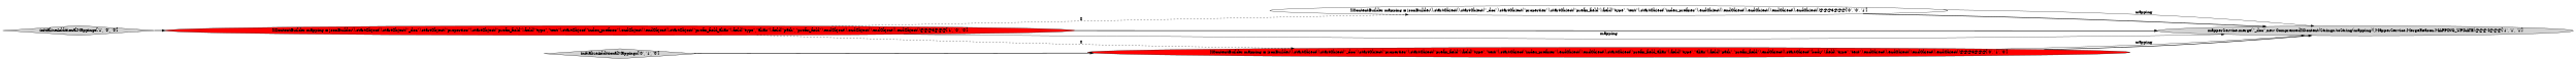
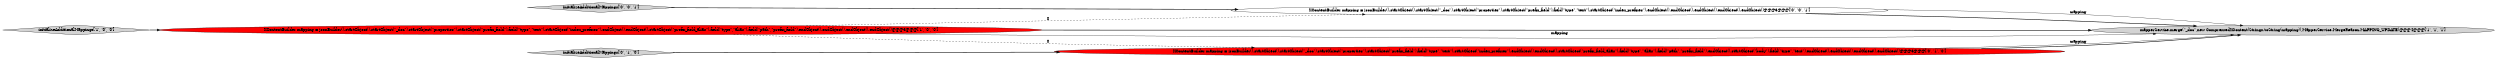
  digraph {
    rankdir=LR
    node [fillcolor=lightgray shape=ellipse style=filled]
    edge [style=bold]
+   n1 [label="initializeAdditionalMappings['0', '0', '1']" shape=diamond]
    n2 [fillcolor=white label="XContentBuilder mapping = jsonBuilder().startObject().startObject(\"_doc\").startObject(\"properties\").startObject(\"prefix_field\").field(\"type\",\"text\").startObject(\"index_prefixes\").endObject().endObject().endObject().endObject().endObject()@@@3@@@['0', '0', '1']"]
    n3 [label="mapperService.merge(\"_doc\",new CompressedXContent(Strings.toString(mapping)),MapperService.MergeReason.MAPPING_UPDATE)@@@4@@@['1', '1', '1']"]
    n4 [fillcolor=red label="XContentBuilder mapping = jsonBuilder().startObject().startObject(\"_doc\").startObject(\"properties\").startObject(\"prefix_field\").field(\"type\",\"text\").startObject(\"index_prefixes\").endObject().endObject().startObject(\"prefix_field_alias\").field(\"type\",\"alias\").field(\"path\",\"prefix_field\").endObject().startObject(\"body\").field(\"type\",\"text\").endObject().endObject().endObject().endObject()@@@3@@@['0', '1', '0']"]
    n5 [fillcolor=red label="XContentBuilder mapping = jsonBuilder().startObject().startObject(\"_doc\").startObject(\"properties\").startObject(\"prefix_field\").field(\"type\",\"text\").startObject(\"index_prefixes\").endObject().endObject().startObject(\"prefix_field_alias\").field(\"type\",\"alias\").field(\"path\",\"prefix_field\").endObject().endObject().endObject().endObject()@@@3@@@['1', '0', '0']"]
    n6 [label="initializeAdditionalMappings['1', '0', '0']" shape=diamond]
    n7 [label="initializeAdditionalMappings['0', '1', '0']" shape=diamond]
+   n1 -> n2
    n2 -> n3 [label=mapping style=solid]
    n2 -> n3
    n4 -> n3 [label=mapping style=solid]
    n4 -> n3
    n5 -> n2 [label=0 style=dashed]
    n5 -> n3
    n5 -> n3 [label=mapping style=solid]
    n5 -> n4 [label=0 style=dashed]
    n6 -> n5
    n7 -> n4
  }
